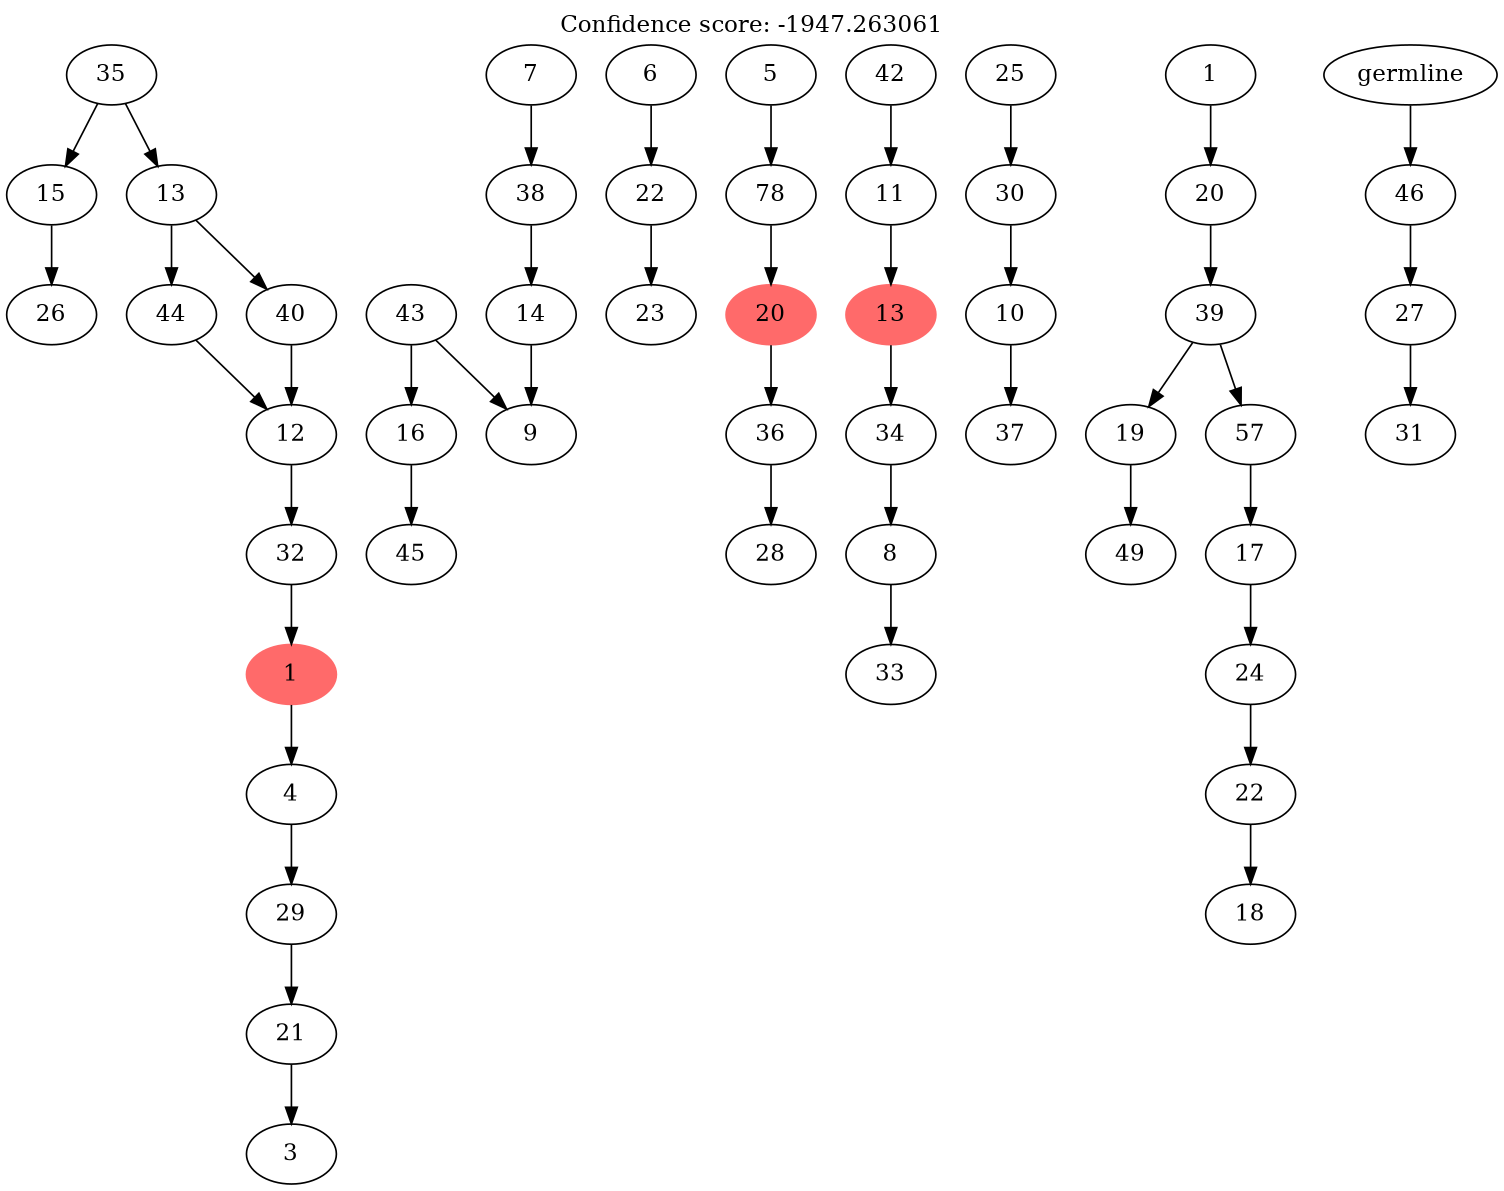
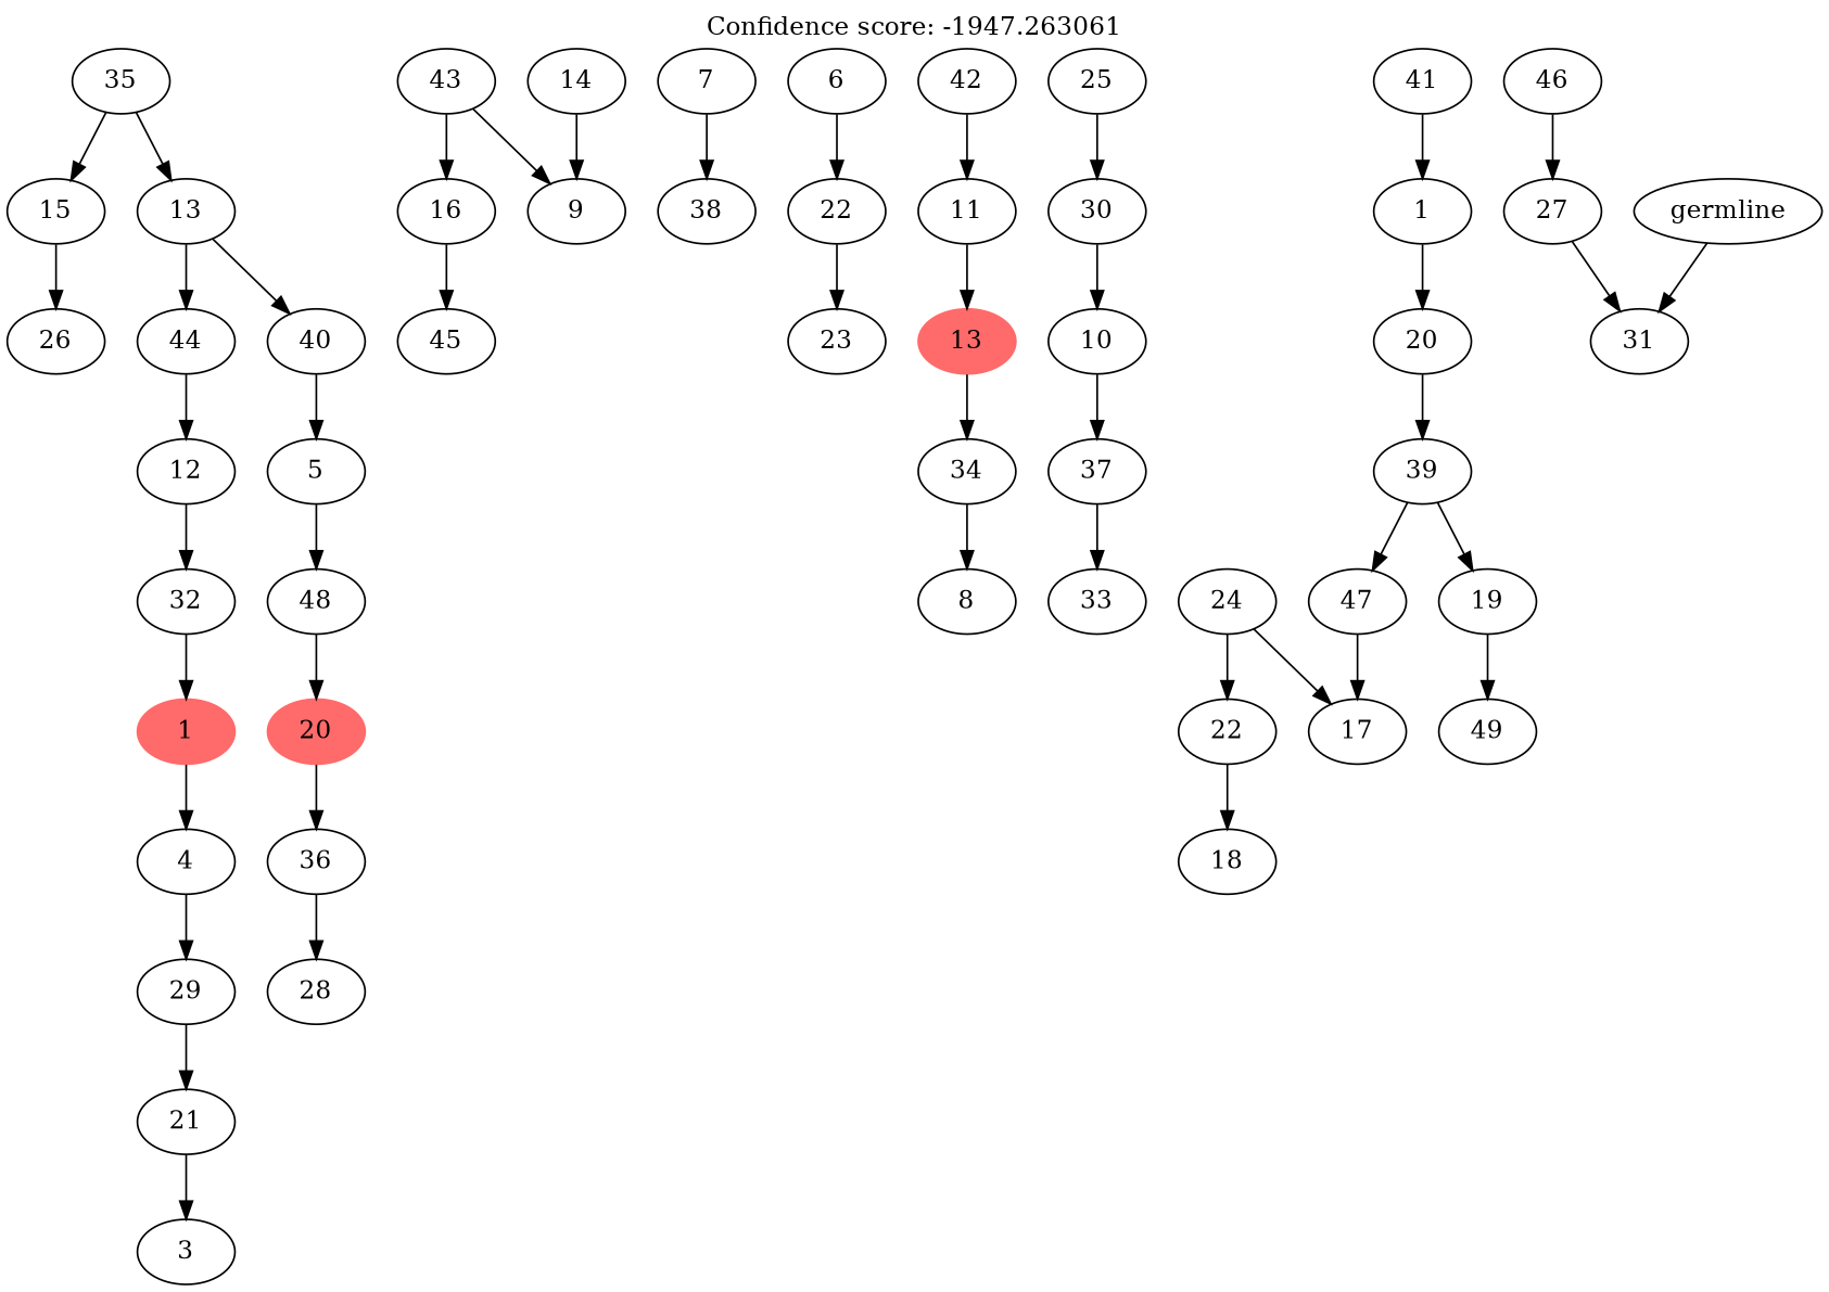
  digraph {
    label="Confidence score: -1947.263061"
    labelloc=t
    n1 [label=26]
    n2 [label=15]
    n3 [label=21]
    n4 [label=3]
    n5 [label=29]
    n6 [label=4]
    n7 [color=indianred1 label=1 style=filled]
    n8 [label=32]
    n9 [label=12]
    n10 [label=44]
    n11 [label=16]
    n12 [label=45]
    n13 [label=43]
    n14 [label=9]
    n15 [label=14]
    n16 [label=38]
    n17 [label=7]
    n18 [label=23]
    n19 [label=22]
    n20 [label=6]
    n21 [label=28]
    n22 [label=36]
    n23 [color=indianred1 label=20 style=filled]
-   n24 [label=78]
+   n24 [label=48]
    n25 [label=5]
    n26 [label=34]
    n27 [label=8]
    n28 [color=indianred1 label=13 style=filled]
    n29 [label=11]
    n30 [label=42]
    n31 [label=40]
    n32 [label=13]
    n33 [label=35]
    n34 [label=33]
    n35 [label=37]
    n36 [label=10]
    n37 [label=30]
    n38 [label=25]
    n39 [label=49]
    n40 [label=19]
    n41 [label=22]
    n42 [label=18]
    n43 [label=24]
    n44 [label=17]
-   n45 [label=57]
+   n45 [label=47]
    n46 [label=39]
    n47 [label=20]
    n48 [label=1]
+   n49 [label=41]
    n50 [label=31]
    n51 [label=27]
    n52 [label=46]
    n53 [label=germline]
    n2 -> n1
    n3 -> n4
    n5 -> n3
    n6 -> n5
    n7 -> n6
    n8 -> n7
    n9 -> n8
    n10 -> n9
    n11 -> n12
    n13 -> n11
    n13 -> n14
    n15 -> n14
-   n16 -> n15
    n17 -> n16
    n19 -> n18
    n20 -> n19
    n22 -> n21
    n23 -> n22
    n24 -> n23
    n25 -> n24
    n26 -> n27
    n28 -> n26
    n29 -> n28
    n30 -> n29
-   n31 -> n9
+   n31 -> n25
    n32 -> n10
    n32 -> n31
    n33 -> n2
    n33 -> n32
-   n27 -> n34
+   n35 -> n34
    n36 -> n35
    n37 -> n36
    n38 -> n37
    n40 -> n39
    n41 -> n42
    n43 -> n41
-   n44 -> n43
+   n43 -> n44
    n45 -> n44
    n46 -> n40
    n46 -> n45
    n47 -> n46
    n48 -> n47
+   n49 -> n48
    n51 -> n50
    n52 -> n51
-   n53 -> n52
+   n53 -> n50
  }
